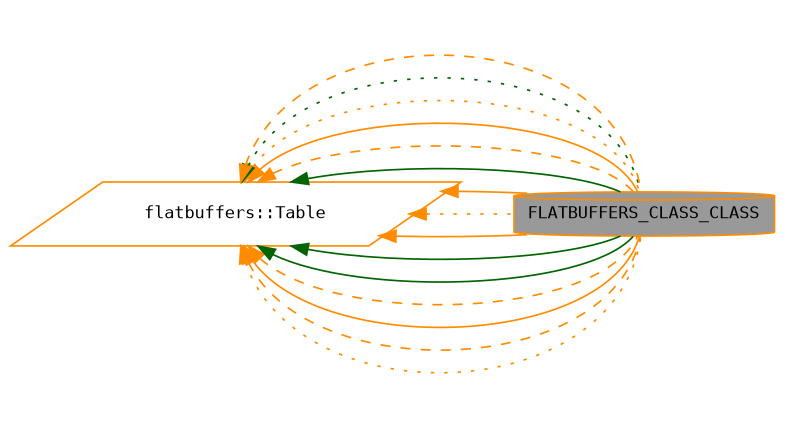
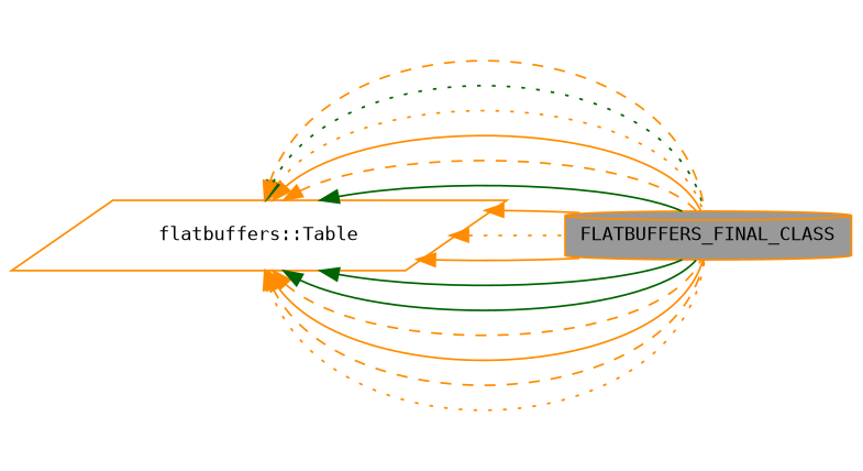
  digraph {
    rankdir=LR
    fontname="DejaVu Sans Mono"
    node [color=darkorange fontname="DejaVu Sans Mono" fontsize=10 style=filled]
    edge [color=darkorange dir=back fontname="DejaVu Sans Mono" fontsize=10 labelfontname=Helvetica labelfontsize=10 style=solid]
-   n1 [fillcolor=grey60 fontcolor=black height=0.2 label=FLATBUFFERS_CLASS_CLASS shape=cylinder width=0.4]
+   n1 [fillcolor=grey60 fontcolor=black height=0.2 label=FLATBUFFERS_FINAL_CLASS shape=cylinder width=0.4]
    n2 [fillcolor=white height=0.2 label="flatbuffers::Table" shape=parallelogram width=0.4]
    n2 -> n1 [style=dotted]
    n2 -> n1 [style=dashed]
    n2 -> n1
    n2 -> n1 [style=dashed]
    n2 -> n1 [color=darkgreen]
    n2 -> n1 [color=darkgreen]
    n2 -> n1
    n2 -> n1 [style=dotted]
    n2 -> n1
    n2 -> n1 [color=darkgreen]
    n2 -> n1 [style=dashed]
    n2 -> n1
    n2 -> n1 [style=dotted]
    n2 -> n1 [color=darkgreen style=dotted]
    n2 -> n1 [style=dashed]
  }
